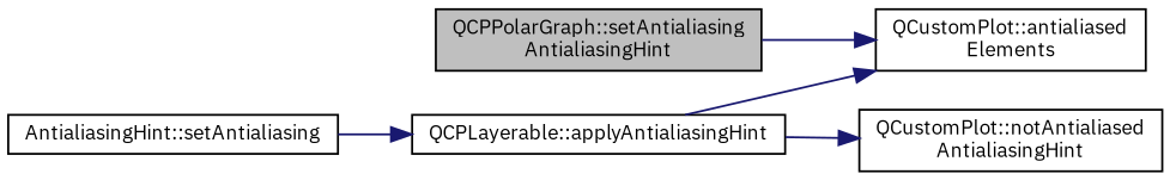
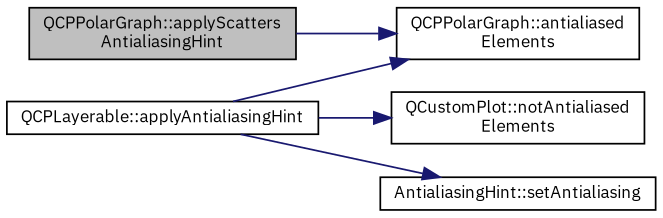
  digraph {
    fontname="IBM Plex Sans"
    rankdir=LR
    node [color=black fillcolor=white fontname="IBM Plex Sans" fontsize=10 shape=record style=filled]
    edge [color=midnightblue fontname="IBM Plex Sans" fontsize=10 labelfontname=Helvetica labelfontsize=10 style=solid]
-   n1 [fillcolor=grey75 fontcolor=black height=0.2 label="QCPPolarGraph::setAntialiasing\lAntialiasingHint" width=0.4]
-   n2 [height=0.2 label="QCustomPlot::antialiased\lElements" width=0.4]
+   n1 [fillcolor=grey75 fontcolor=black height=0.2 label="QCPPolarGraph::applyScatters\lAntialiasingHint" width=0.4]
+   n2 [height=0.2 label="QCPPolarGraph::antialiased\lElements" width=0.4]
    n3 [height=0.2 label="QCPLayerable::applyAntialiasingHint" width=0.4]
-   n4 [height=0.2 label="QCustomPlot::notAntialiased\lAntialiasingHint" width=0.4]
+   n4 [height=0.2 label="QCustomPlot::notAntialiased\lElements" width=0.4]
    n5 [height=0.2 label="AntialiasingHint::setAntialiasing" width=0.4]
    n1 -> n2
    n3 -> n2
    n3 -> n4
-   n5 -> n3
+   n3 -> n5
  }
